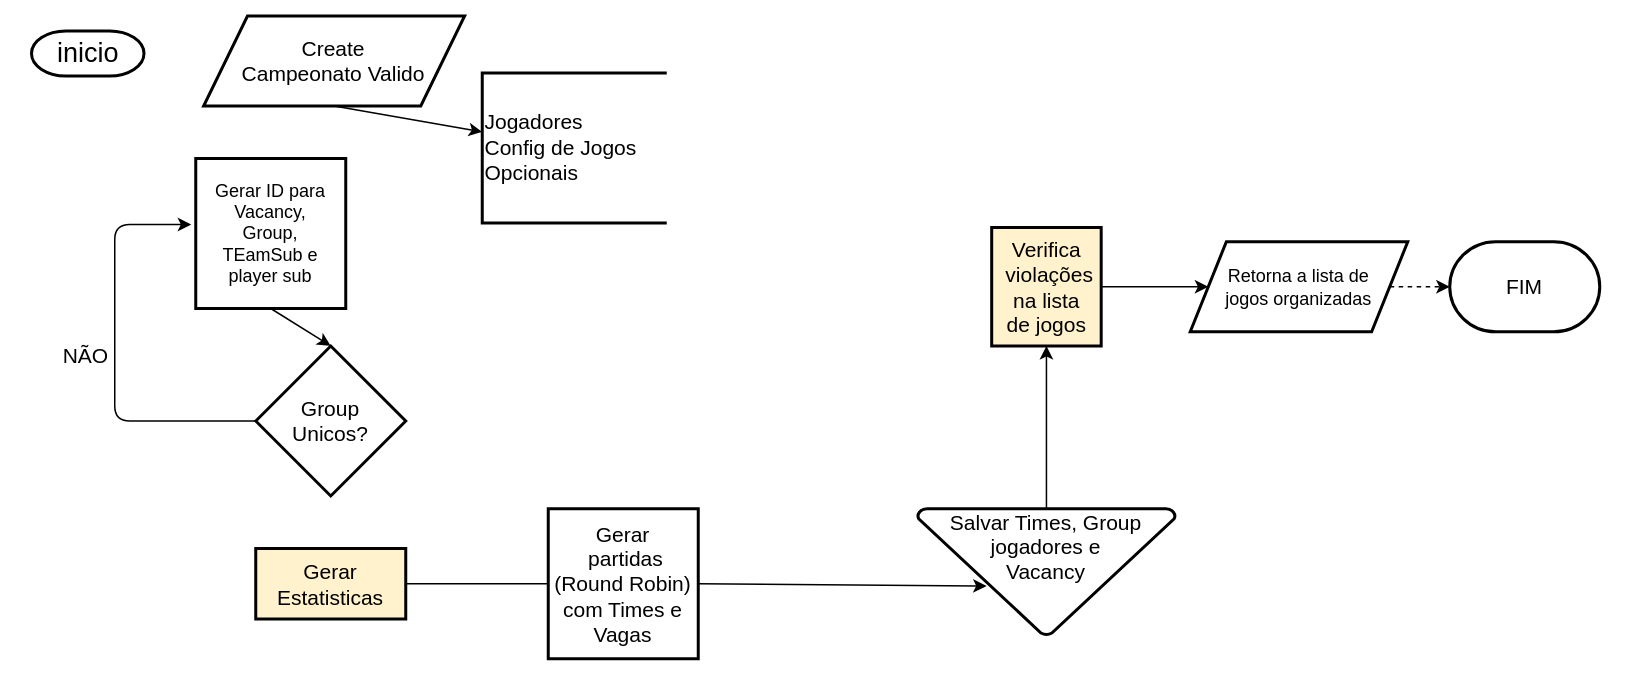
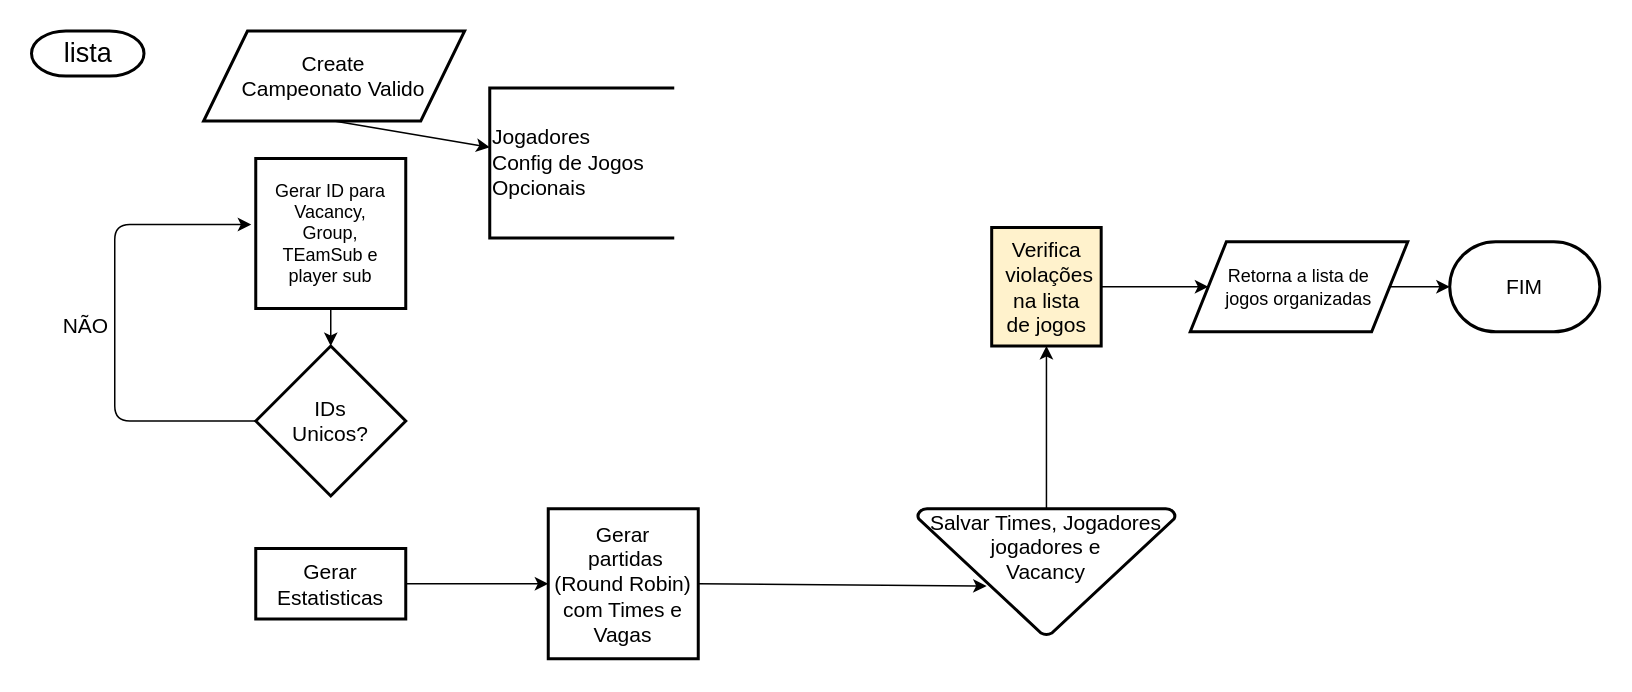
  <mxCell id="0" />
  <mxCell id="1" parent="0" />
- <mxCell id="2" value="&lt;font style=&quot;font-size: 18px&quot;&gt;inicio&lt;/font&gt;" style="strokeWidth=2;html=1;shape=mxgraph.flowchart.terminator;whiteSpace=wrap;" vertex="1" parent="1"><mxGeometry x="20.5" y="20" width="75" height="30" as="geometry" /></mxCell>
- <mxCell id="3" value="&lt;font style=&quot;font-size: 14px&quot;&gt;Create &lt;br&gt;Campeonato Valido&lt;br&gt;&lt;/font&gt;" style="shape=parallelogram;html=1;strokeWidth=2;perimeter=parallelogramPerimeter;whiteSpace=wrap;rounded=1;arcSize=0;size=0.168;" vertex="1" parent="1"><mxGeometry x="135.25" y="10" width="174" height="60" as="geometry" /></mxCell>
- <mxCell id="4" value="&lt;font style=&quot;font-size: 14px&quot;&gt;Salvar Times, Group jogadores e&lt;br&gt;Vacancy&lt;br&gt;&lt;br&gt;&lt;br&gt;&lt;/font&gt;" style="strokeWidth=2;html=1;shape=mxgraph.flowchart.merge_or_storage;whiteSpace=wrap;" vertex="1" parent="1"><mxGeometry x="611.25" y="338.5" width="171.75" height="84" as="geometry" /></mxCell>
- <mxCell id="5" value="Gerar ID para&lt;br&gt;Vacancy,&lt;br&gt;Group,&lt;br&gt;TEamSub e player sub" style="rounded=1;whiteSpace=wrap;html=1;absoluteArcSize=1;arcSize=0;strokeWidth=2;" vertex="1" parent="1"><mxGeometry x="130" y="105" width="100" height="100" as="geometry" /></mxCell>
+ <mxCell id="2" value="&lt;font style=&quot;font-size: 18px&quot;&gt;lista&lt;/font&gt;" style="strokeWidth=2;html=1;shape=mxgraph.flowchart.terminator;whiteSpace=wrap;" vertex="1" parent="1"><mxGeometry x="20.5" y="20" width="75" height="30" as="geometry" /></mxCell>
+ <mxCell id="3" value="&lt;font style=&quot;font-size: 14px&quot;&gt;Create &lt;br&gt;Campeonato Valido&lt;br&gt;&lt;/font&gt;" style="shape=parallelogram;html=1;strokeWidth=2;perimeter=parallelogramPerimeter;whiteSpace=wrap;rounded=1;arcSize=0;size=0.168;" vertex="1" parent="1"><mxGeometry x="135.25" y="20" width="174" height="60" as="geometry" /></mxCell>
+ <mxCell id="4" value="&lt;font style=&quot;font-size: 14px&quot;&gt;Salvar Times, Jogadores jogadores e&lt;br&gt;Vacancy&lt;br&gt;&lt;br&gt;&lt;br&gt;&lt;/font&gt;" style="strokeWidth=2;html=1;shape=mxgraph.flowchart.merge_or_storage;whiteSpace=wrap;" vertex="1" parent="1"><mxGeometry x="611.25" y="338.5" width="171.75" height="84" as="geometry" /></mxCell>
+ <mxCell id="5" value="Gerar ID para&lt;br&gt;Vacancy,&lt;br&gt;Group,&lt;br&gt;TEamSub e player sub" style="rounded=1;whiteSpace=wrap;html=1;absoluteArcSize=1;arcSize=0;strokeWidth=2;" vertex="1" parent="1"><mxGeometry x="170" y="105" width="100" height="100" as="geometry" /></mxCell>
  <mxCell id="6" value="" style="endArrow=classic;html=1;exitX=0.5;exitY=1;exitDx=0;exitDy=0;" edge="1" parent="1" source="3" target="12"><mxGeometry width="50" height="50" relative="1" as="geometry"><mxPoint x="197" y="227" as="sourcePoint" /><mxPoint x="247" y="177" as="targetPoint" /></mxGeometry></mxCell>
- <mxCell id="7" value="&lt;font style=&quot;font-size: 14px&quot;&gt;Group &lt;br&gt;Unicos?&lt;/font&gt;" style="strokeWidth=2;html=1;shape=mxgraph.flowchart.decision;whiteSpace=wrap;" vertex="1" parent="1"><mxGeometry x="170" y="230" width="100" height="100" as="geometry" /></mxCell>
+ <mxCell id="7" value="&lt;font style=&quot;font-size: 14px&quot;&gt;IDs &lt;br&gt;Unicos?&lt;/font&gt;" style="strokeWidth=2;html=1;shape=mxgraph.flowchart.decision;whiteSpace=wrap;" vertex="1" parent="1"><mxGeometry x="170" y="230" width="100" height="100" as="geometry" /></mxCell>
  <mxCell id="8" value="" style="endArrow=classic;html=1;entryX=0.5;entryY=0;entryDx=0;entryDy=0;entryPerimeter=0;exitX=0.5;exitY=1;exitDx=0;exitDy=0;" edge="1" parent="1" source="5" target="7"><mxGeometry width="50" height="50" relative="1" as="geometry"><mxPoint x="157" y="274" as="sourcePoint" /><mxPoint x="207" y="224" as="targetPoint" /></mxGeometry></mxCell>
- <mxCell id="9" value="&lt;font style=&quot;font-size: 14px&quot;&gt;Gerar &lt;br&gt;Estatisticas&lt;/font&gt;" style="rounded=1;whiteSpace=wrap;html=1;absoluteArcSize=1;arcSize=0;strokeWidth=2;fillColor=#fff2cc;" vertex="1" parent="1"><mxGeometry x="170" y="365" width="100" height="47" as="geometry" /></mxCell>
- <mxCell id="10" value="" style="endArrow=none;html=1;exitX=1;exitY=0.5;exitDx=0;exitDy=0;entryX=0;entryY=0.5;entryDx=0;entryDy=0;" edge="1" parent="1" source="9" target="11"><mxGeometry width="50" height="50" relative="1" as="geometry"><mxPoint x="529" y="274" as="sourcePoint" /><mxPoint x="579" y="224" as="targetPoint" /><Array as="points" /></mxGeometry></mxCell>
+ <mxCell id="9" value="&lt;font style=&quot;font-size: 14px&quot;&gt;Gerar &lt;br&gt;Estatisticas&lt;/font&gt;" style="rounded=1;whiteSpace=wrap;html=1;absoluteArcSize=1;arcSize=0;strokeWidth=2;" vertex="1" parent="1"><mxGeometry x="170" y="365" width="100" height="47" as="geometry" /></mxCell>
+ <mxCell id="10" value="" style="endArrow=classic;html=1;exitX=1;exitY=0.5;exitDx=0;exitDy=0;entryX=0;entryY=0.5;entryDx=0;entryDy=0;" edge="1" parent="1" source="9" target="11"><mxGeometry width="50" height="50" relative="1" as="geometry"><mxPoint x="529" y="274" as="sourcePoint" /><mxPoint x="579" y="224" as="targetPoint" /><Array as="points" /></mxGeometry></mxCell>
  <mxCell id="11" value="&lt;font style=&quot;font-size: 14px&quot;&gt;Gerar&lt;br&gt;&amp;nbsp;partidas&lt;br&gt;(Round Robin)&lt;br&gt;com Times e Vagas&lt;br&gt;&lt;/font&gt;" style="rounded=1;whiteSpace=wrap;html=1;absoluteArcSize=1;arcSize=0;strokeWidth=2;" vertex="1" parent="1"><mxGeometry x="365" y="338.5" width="100" height="100" as="geometry" /></mxCell>
- <mxCell id="12" value="&lt;font style=&quot;font-size: 14px&quot;&gt;Jogadores&lt;br&gt;Config de Jogos&lt;br&gt;Opcionais&lt;/font&gt;" style="strokeWidth=2;html=1;shape=mxgraph.flowchart.annotation_1;align=left;pointerEvents=1;" vertex="1" parent="1"><mxGeometry x="321" y="48" width="123" height="100" as="geometry" /></mxCell>
+ <mxCell id="12" value="&lt;font style=&quot;font-size: 14px&quot;&gt;Jogadores&lt;br&gt;Config de Jogos&lt;br&gt;Opcionais&lt;/font&gt;" style="strokeWidth=2;html=1;shape=mxgraph.flowchart.annotation_1;align=left;pointerEvents=1;" vertex="1" parent="1"><mxGeometry x="326" y="58" width="123" height="100" as="geometry" /></mxCell>
  <mxCell id="13" value="" style="endArrow=classic;html=1;exitX=1;exitY=0.5;exitDx=0;exitDy=0;entryX=0.268;entryY=0.613;entryDx=0;entryDy=0;entryPerimeter=0;" edge="1" parent="1" source="11" target="4"><mxGeometry width="50" height="50" relative="1" as="geometry"><mxPoint x="514" y="293" as="sourcePoint" /><mxPoint x="564" y="243" as="targetPoint" /></mxGeometry></mxCell>
  <mxCell id="14" value="&lt;font style=&quot;font-size: 14px&quot;&gt;Verifica&lt;br&gt;&amp;nbsp;violações &lt;br&gt;na lista &lt;br&gt;de jogos&lt;/font&gt;" style="rounded=1;whiteSpace=wrap;html=1;absoluteArcSize=1;arcSize=0;strokeWidth=2;fillColor=#fff2cc;" vertex="1" parent="1"><mxGeometry x="660.63" y="151" width="72.99" height="79" as="geometry" /></mxCell>
  <mxCell id="15" value="" style="endArrow=classic;html=1;exitX=0.5;exitY=0;exitDx=0;exitDy=0;exitPerimeter=0;entryX=0.5;entryY=1;entryDx=0;entryDy=0;" edge="1" parent="1" source="4" target="14"><mxGeometry width="50" height="50" relative="1" as="geometry"><mxPoint x="514" y="293" as="sourcePoint" /><mxPoint x="564" y="243" as="targetPoint" /></mxGeometry></mxCell>
  <mxCell id="16" value="Retorna a lista de &lt;br&gt;jogos organizadas" style="shape=parallelogram;html=1;strokeWidth=2;perimeter=parallelogramPerimeter;whiteSpace=wrap;rounded=1;arcSize=0;size=0.166;" vertex="1" parent="1"><mxGeometry x="793" y="160.5" width="145" height="60" as="geometry" /></mxCell>
  <mxCell id="17" value="" style="endArrow=classic;html=1;entryX=0;entryY=0.5;entryDx=0;entryDy=0;exitX=1;exitY=0.5;exitDx=0;exitDy=0;" edge="1" parent="1" source="14" target="16"><mxGeometry width="50" height="50" relative="1" as="geometry"><mxPoint x="514" y="293" as="sourcePoint" /><mxPoint x="564" y="243" as="targetPoint" /></mxGeometry></mxCell>
  <mxCell id="18" value="&lt;font style=&quot;font-size: 14px&quot;&gt;FIM&lt;/font&gt;" style="strokeWidth=2;html=1;shape=mxgraph.flowchart.terminator;whiteSpace=wrap;" vertex="1" parent="1"><mxGeometry x="966" y="160.5" width="100" height="60" as="geometry" /></mxCell>
- <mxCell id="19" value="" style="endArrow=classic;html=1;entryX=0;entryY=0.5;entryDx=0;entryDy=0;entryPerimeter=0;exitX=1;exitY=0.5;exitDx=0;exitDy=0;dashed=1;" edge="1" parent="1" source="16" target="18"><mxGeometry width="50" height="50" relative="1" as="geometry"><mxPoint x="514" y="293" as="sourcePoint" /><mxPoint x="564" y="243" as="targetPoint" /></mxGeometry></mxCell>
+ <mxCell id="19" value="" style="endArrow=classic;html=1;entryX=0;entryY=0.5;entryDx=0;entryDy=0;entryPerimeter=0;exitX=1;exitY=0.5;exitDx=0;exitDy=0;" edge="1" parent="1" source="16" target="18"><mxGeometry width="50" height="50" relative="1" as="geometry"><mxPoint x="514" y="293" as="sourcePoint" /><mxPoint x="564" y="243" as="targetPoint" /></mxGeometry></mxCell>
  <mxCell id="20" value="" style="endArrow=classic;html=1;exitX=0;exitY=0.5;exitDx=0;exitDy=0;exitPerimeter=0;entryX=-0.03;entryY=0.44;entryDx=0;entryDy=0;entryPerimeter=0;" edge="1" parent="1" source="7" target="5"><mxGeometry relative="1" as="geometry"><mxPoint x="489" y="268" as="sourcePoint" /><mxPoint x="589" y="268" as="targetPoint" /><Array as="points"><mxPoint x="76" y="280" /><mxPoint x="76" y="149" /></Array></mxGeometry></mxCell>
  <mxCell id="21" value="&lt;font style=&quot;font-size: 14px&quot;&gt;NÃO&amp;nbsp; &amp;nbsp; &amp;nbsp; &amp;nbsp;&amp;nbsp;&lt;br&gt;&lt;/font&gt;" style="edgeLabel;resizable=0;html=1;align=center;verticalAlign=middle;labelBackgroundColor=none;" connectable="0" vertex="1" parent="20"><mxGeometry relative="1" as="geometry"><mxPoint x="-5" as="offset" /></mxGeometry></mxCell>
